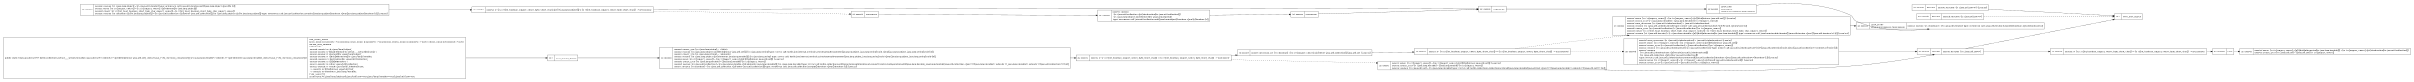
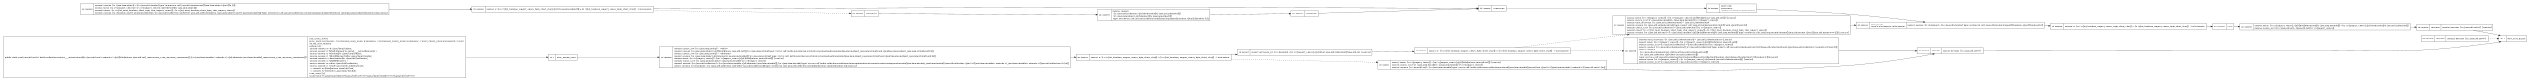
  digraph {
    fontname="Fira Sans"
    rankdir=LR
    node [fontname="Fira Sans" shape=record]
    edge [fontname="Fira Sans"]
-   n1 [label="{23\:\ ?|MTH_ENTER_BLOCK\l}"]
+   n1 [label="{23\:\ ?|MTH_ENTER_VARS\l}"]
    n2 [label="{25\:\ 0x0000|0x0000: CONST_STR  (r0 I:java.lang.String) =  \"\<this\>\" \l0x0002: INVOKE  (r8 I:java.lang.Object A[D('$this$minus' java.util.Set)]), (r0 I:java.lang.String) type: STATIC call: kotlin.jvm.internal.Intrinsics.checkNotNullParameter(java.lang.Object, java.lang.String):void A[MD:(java.lang.Object, java.lang.String):void (m)]\l0x0005: CONST_STR  (r0 I:java.lang.String) =  \"elements\" \l0x0007: INVOKE  (r9 I:java.lang.Object A[D('elements' java.lang.Iterable)]), (r0 I:java.lang.String) type: STATIC call: kotlin.jvm.internal.Intrinsics.checkNotNullParameter(java.lang.Object, java.lang.String):void A[MD:(java.lang.Object, java.lang.String):void (m)]\l0x000a: MOVE  (r0 I:??[OBJECT, ARRAY]) = (r8 I:??[OBJECT, ARRAY] A[D('$this$minus' java.util.Set)])  (LINE:56)\l0x000b: CHECK_CAST (r0 I:java.lang.Iterable) = (java.lang.Iterable) (r0 I:??[OBJECT, ARRAY]) \l0x000d: INVOKE  (r0 I:java.util.Collection) = (r9 I:java.lang.Iterable A[D('elements' java.lang.Iterable)]), (r0 I:java.lang.Iterable) type: STATIC call: kotlin.collections.BrittleContainsOptimizationKt.convertToSetForSetOperationWith(java.lang.Iterable, java.lang.Iterable):java.util.Collection A[MD:\<T\>:(java.lang.Iterable\<? extends T\>, java.lang.Iterable\<? extends T\>):java.util.Collection\<T\> (m)]\l0x0011: INVOKE  (r1 I:boolean) = (r0 I:java.util.Collection A[D('other' java.util.Collection)]) type: INTERFACE call: java.util.Collection.isEmpty():boolean A[MD:():boolean (c)] (LINE:57)\l}"]
    n3 [label="{26\:\ 0x0015|0x0015: IF  (r1 I:??[int, boolean, OBJECT, ARRAY, byte, short, char]) == (0 ??[int, boolean, OBJECT, ARRAY, byte, short, char])  \-\> B:29:0x001f \l}"]
    n4 [label="{27\:\ 0x0017|0x0017: MOVE  (r1 I:??[OBJECT, ARRAY]) = (r8 I:??[OBJECT, ARRAY] A[D('$this$minus' java.util.Set)])  (LINE:58)\l0x0018: CHECK_CAST (r1 I:java.lang.Iterable) = (java.lang.Iterable) (r1 I:??[OBJECT, ARRAY]) \l0x001a: INVOKE  (r1 I:java.util.Set) = (r1 I:java.lang.Iterable) type: STATIC call: kotlin.collections.CollectionsKt.toSet(java.lang.Iterable):java.util.Set A[MD:\<T\>:(java.lang.Iterable\<? extends T\>):java.util.Set\<T\> (m)]\l}"]
    n5 [label="{29\:\ 0x001f|0x001f: INSTANCE_OF  (r1 I:boolean) = (r0 I:??[OBJECT, ARRAY] A[D('other' java.util.Collection)]) java.util.Set  (LINE:59)\l}"]
    n6 [label="{28\:\ 0x001e|RETURN\l|0x001e: RETURN  (r1 I:java.util.Set\<T\>) \l}"]
    n7 [label="{30\:\ 0x0021|0x0021: IF  (r1 I:??[int, boolean, OBJECT, ARRAY, byte, short, char]) == (0 ??[int, boolean, OBJECT, ARRAY, byte, short, char])  \-\> B:39:0x004d \l}"]
    n8 [label="{24\:\ ?|MTH_EXIT_BLOCK\l}"]
    n9 [label="{31\:\ 0x0023|0x0023: MOVE  (r1 I:??[OBJECT, ARRAY]) = (r8 I:??[OBJECT, ARRAY] A[D('$this$minus' java.util.Set)])  (LINE:60)\l0x0024: CHECK_CAST (r1 I:java.lang.Iterable) = (java.lang.Iterable) (r1 I:??[OBJECT, ARRAY]) \l0x0026: NEW_INSTANCE  (r2 I:java.util.LinkedHashSet) =  java.util.LinkedHashSet \l0x0028: INVOKE  (r2 I:java.util.LinkedHashSet) type: DIRECT call: java.util.LinkedHashSet.\<init\>():void A[MD:():void (c)]\l0x002b: CHECK_CAST (r2 I:java.util.Collection) = (java.util.Collection) (r2 I:??[OBJECT, ARRAY]) \l0x002d: CONST  (r3 I:??[int, float, boolean, short, byte, char, OBJECT, ARRAY]) = (0 ??[int, float, boolean, short, byte, char, OBJECT, ARRAY]) \l0x002e: INVOKE  (r4 I:java.util.Iterator) = (r1 I:java.lang.Iterable A[D('$this$filterNotTo$iv' java.lang.Iterable)]) type: INTERFACE call: java.lang.Iterable.iterator():java.util.Iterator A[MD:():java.util.Iterator\<T\> (c)] (LINE:154)\l}"]
    n10 [label="{39\:\ 0x004d|0x004d: NEW_INSTANCE  (r1 I:java.util.LinkedHashSet) =  java.util.LinkedHashSet  (LINE:61)\l0x004f: MOVE  (r2 I:??[OBJECT, ARRAY]) = (r8 I:??[OBJECT, ARRAY] A[D('$this$minus' java.util.Set)]) \l0x0050: CHECK_CAST (r2 I:java.util.Collection) = (java.util.Collection) (r2 I:??[OBJECT, ARRAY]) \l0x0052: INVOKE  (r1 I:java.util.LinkedHashSet), (r2 I:java.util.Collection) type: DIRECT call: java.util.LinkedHashSet.\<init\>(java.util.Collection):void A[MD:(java.util.Collection\<? extends E\>):void (c)]\l0x0055: INVOKE  \l  (r1 I:java.util.LinkedHashSet A[D('result' java.util.LinkedHashSet)])\l  (r0 I:java.util.Collection A[D('other' java.util.Collection)])\l type: VIRTUAL call: java.util.LinkedHashSet.removeAll(java.util.Collection):boolean A[MD:(java.util.Collection\<?\>):boolean (c)] (LINE:62)\l0x0058: MOVE  (r2 I:??[OBJECT, ARRAY]) = (r1 I:??[OBJECT, ARRAY] A[D('result' java.util.LinkedHashSet)])  (LINE:63)\l0x0059: CHECK_CAST (r2 I:java.util.Set) = (java.util.Set) (r2 I:??[OBJECT, ARRAY]) \l}"]
    n11 [label="{32\:\ 0x0032|LOOP_START\lLOOP:0: B:32:0x0032\-\>B:43:0x0032\l|0x0032: INVOKE  (r5 I:boolean) = (r4 I:java.util.Iterator) type: INTERFACE call: java.util.Iterator.hasNext():boolean A[MD:():boolean (c)]\l}"]
    n12 [label="{33\:\ 0x0036|0x0036: IF  (r5 I:??[int, boolean, OBJECT, ARRAY, byte, short, char]) == (0 ??[int, boolean, OBJECT, ARRAY, byte, short, char])  \-\> B:42:0x0048 \l}"]
    n13 [label="{42\:\ 0x0048|CAST\l}"]
    n14 [label="{34\:\ 0x0038|0x0038: INVOKE  (r5 I:java.lang.Object) = (r4 I:java.util.Iterator) type: INTERFACE call: java.util.Iterator.next():java.lang.Object A[MD:():E (c)]\l0x003c: MOVE  (r6 I:??[OBJECT, ARRAY]) = (r5 I:??[OBJECT, ARRAY] A[D('element$iv' java.lang.Object)]) \l0x003d: CONST  (r7 I:??[int, float, boolean, short, byte, char, OBJECT, ARRAY]) = (0 ??[int, float, boolean, short, byte, char, OBJECT, ARRAY]) \l0x003e: INVOKE  (r6 I:boolean A[D('it' java.lang.Object)]) = (r0 I:java.util.Collection A[D('other' java.util.Collection)]), (r6 I:java.lang.Object A[D('it' java.lang.Object)]) type: INTERFACE call: java.util.Collection.contains(java.lang.Object):boolean A[MD:(java.lang.Object):boolean (c)] (LINE:60)\l}"]
    n15 [label="{35\:\ 0x0042|0x0042: IF  (r6 I:??[int, boolean, OBJECT, ARRAY, byte, short, char] A[D('it' java.lang.Object)]) != (0 ??[int, boolean, OBJECT, ARRAY, byte, short, char])  \-\> B:44:0x0032 \l}"]
    n16 [label="{37\:\ 0x0048|0x0049: MOVE  (r1 I:??[OBJECT, ARRAY] A[D('$this$filterNotTo$iv' java.lang.Iterable)]) = (r2 I:??[OBJECT, ARRAY] A[D('destination$iv' java.util.Collection)]) \l0x004a: CHECK_CAST (r1 I:java.util.Set) = (java.util.Set) (r1 I:??[OBJECT, ARRAY]) \l}"]
    n17 [label="{41\:\ 0x0044|SYNTHETIC\l}"]
    n18 [label="{44\:\ 0x0032|SYNTHETIC\l}"]
    n19 [label="{36\:\ 0x0044|0x0044: INVOKE  \l  (r2 I:java.util.Collection A[D('destination$iv' java.util.Collection)])\l  (r5 I:java.lang.Object A[D('element$iv' java.lang.Object)])\l type: INTERFACE call: java.util.Collection.add(java.lang.Object):boolean A[MD:(E):boolean (c)]\l}"]
    n20 [label="{43\:\ 0x0032|LOOP_END\lSYNTHETIC\lLOOP:0: B:32:0x0032\-\>B:43:0x0032\l}"]
    n21 [label="{45\:\ 0x0032|SYNTHETIC\l}"]
    n22 [label="{38\:\ 0x004c|RETURN\l|0x004c: RETURN  (r1 I:java.util.Set\<T\>)  (LINE:60)\l}"]
    n23 [label="{40\:\ 0x005b|RETURN\l|0x005b: RETURN  (r2 I:java.util.Set\<T\>) \l}"]
    n24 [label="{public static final java.util.Set\<T\> kotlin.collections.SetsKt___SetsKt.minus((r8 I:java.util.Set\<? extends T\> A[D('$this$minus' java.util.Set), IMMUTABLE_TYPE, METHOD_ARGUMENT]), (r9 I:java.lang.Iterable\<? extends T\> A[D('elements' java.lang.Iterable), IMMUTABLE_TYPE, METHOD_ARGUMENT]))  | USE_LINES_HINTS\lBACK_EDGE: B:35:0x0042 \-\> B:32:0x0032, BACK_EDGE: B:36:0x0044 \-\> B:32:0x0032, CROSS_EDGE: B:38:0x004c \-\> B:24:?, CROSS_EDGE: B:40:0x005b \-\> B:24:?\lINLINE_NOT_NEEDED\lDebug Info:\l  0x003d\-0x0042: r6 'it' Ljava\/lang\/Object;\l  0x003e\-0x0042: r7 '$i$a$\-filterNotTo\-SetsKt___SetsKt$minus$2' I\l  0x003c\-0x0048: r5 'element$iv' Ljava\/lang\/Object;\l  0x0026\-0x0049: r1 '$this$filterNotTo$iv' Ljava\/lang\/Iterable;\l  0x002d\-0x0049: r2 'destination$iv' Ljava\/util\/Collection;\l  0x002e\-0x0049: r3 '$i$f$filterNotTo' I\l  0x0011\-0x005b: r0 'other' Ljava\/util\/Collection;\l  0x0055\-0x005b: r1 'result' Ljava\/util\/LinkedHashSet;\l  \-1 \-0x005b: r8 '$this$minus' Ljava\/util\/Set;\l  \-1 \-0x005b: r9 'elements' Ljava\/lang\/Iterable;\lTYPE_VARS: [T]\lSIGNATURE: \<T:Ljava\/lang\/Object;\>(Ljava\/util\/Set\<+TT;\>;Ljava\/lang\/Iterable\<+TT;\>;)Ljava\/util\/Set\<TT;\>;\l}"]
    n1 -> n2
    n2 -> n3
    n3 -> n4 [style=dashed]
    n3 -> n5
    n4 -> n6
    n5 -> n7
    n6 -> n8
    n7 -> n9 [style=dashed]
    n7 -> n10 [style=dashed]
    n9 -> n11
    n10 -> n6
-   n6 -> n12
+   n11 -> n12
    n12 -> n13
    n13 -> n16
    n14 -> n15
    n15 -> n17 [style=dashed]
    n15 -> n18
+   n16 -> n22
    n17 -> n19
    n18 -> n20
    n19 -> n21
    n20 -> n11
    n21 -> n18
    n22 -> n8
    n23 -> n8 [style=dashed]
    n24 -> n1
  }
